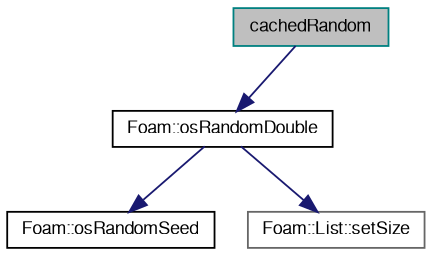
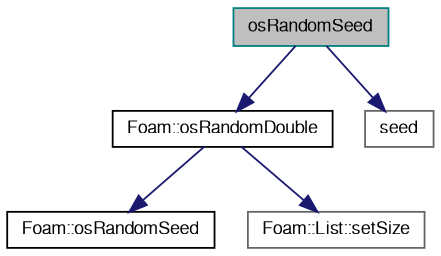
  digraph {
    rankdir=TB
    node [color=black fontname=FreeSans fontsize=10 shape=record]
    edge [color=midnightblue fontname=FreeSans fontsize=10 labelfontname=FreeSans labelfontsize=10 style=solid]
-   n1 [color=teal fillcolor=grey75 fontcolor=black height=0.2 label=cachedRandom style=filled width=0.4]
+   n1 [color=teal fillcolor=grey75 fontcolor=black height=0.2 label=osRandomSeed style=filled width=0.4]
    n2 [height=0.2 label="Foam::osRandomDouble" width=0.4]
+   n3 [color=gray40 height=0.2 label=seed width=0.4]
    n4 [height=0.2 label="Foam::osRandomSeed" width=0.4]
    n5 [color=gray40 height=0.2 label="Foam::List::setSize" width=0.4]
    n1 -> n2
+   n1 -> n3
    n2 -> n4
    n2 -> n5
  }
